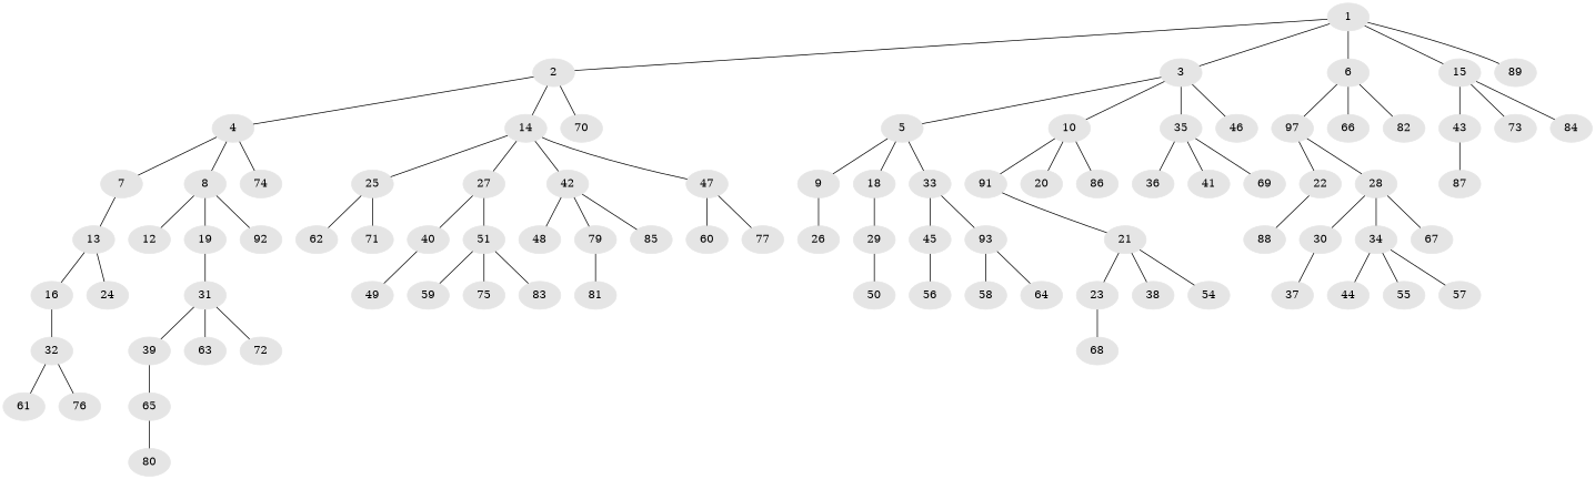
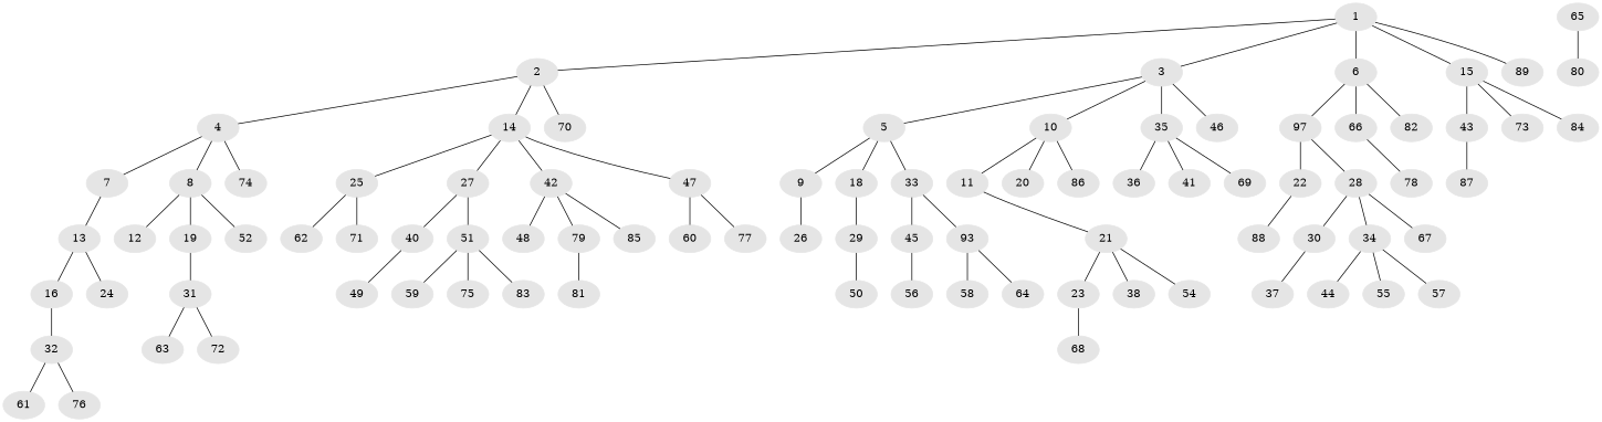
  graph {
    node [color=gray90 style=filled]
    1
    2
    3
    6
    15
    89
    4
    14
    70
    5
    10
    35
    46
    n14 [label=97]
    66
    82
    43
    73
    84
    7
    8
    74
    25
    27
    42
    47
    9
    18
    33
-   11 [label=91]
+   11
    20
    86
    36
    41
    69
    13
    12
    19
-   52 [label=92]
+   52
    26
    29
    45
    n43 [label=93]
    22
    28
+   78
    16
    24
    31
    21
    23
    38
    54
    32
    62
    71
    40
    51
    48
    79
    85
    60
    77
    87
    61
    76
    88
    30
    34
    67
    50
-   39
    63
    72
    68
    49
    59
    75
    83
    37
    44
    55
    57
    65
    56
    58
    64
    80
    81
    1 -- 2
    1 -- 3
    1 -- 6
    1 -- 15
    1 -- 89
    2 -- 4
    2 -- 14
    2 -- 70
    3 -- 5
    3 -- 10
    3 -- 35
    3 -- 46
    6 -- n14
    6 -- 66
    6 -- 82
    15 -- 43
    15 -- 73
    15 -- 84
    4 -- 7
    4 -- 8
    4 -- 74
    14 -- 25
    14 -- 27
    14 -- 42
    14 -- 47
    5 -- 9
    5 -- 18
    5 -- 33
    10 -- 11
    10 -- 20
    10 -- 86
    35 -- 36
    35 -- 41
    35 -- 69
    n14 -- 22
    n14 -- 28
+   66 -- 78
    43 -- 87
    7 -- 13
    8 -- 12
    8 -- 19
    8 -- 52
    25 -- 62
    25 -- 71
    27 -- 40
    27 -- 51
    42 -- 48
    42 -- 79
    42 -- 85
    47 -- 60
    47 -- 77
    9 -- 26
    18 -- 29
    33 -- 45
    33 -- n43
    11 -- 21
    13 -- 16
    13 -- 24
    19 -- 31
    29 -- 50
    45 -- 56
    n43 -- 58
    n43 -- 64
    22 -- 88
    28 -- 30
    28 -- 34
    28 -- 67
    16 -- 32
-   31 -- 39
    31 -- 63
    31 -- 72
    21 -- 23
    21 -- 38
    21 -- 54
    23 -- 68
    32 -- 61
    32 -- 76
    40 -- 49
    51 -- 59
    51 -- 75
    51 -- 83
    79 -- 81
    30 -- 37
    34 -- 44
    34 -- 55
    34 -- 57
-   39 -- 65
    65 -- 80
  }
